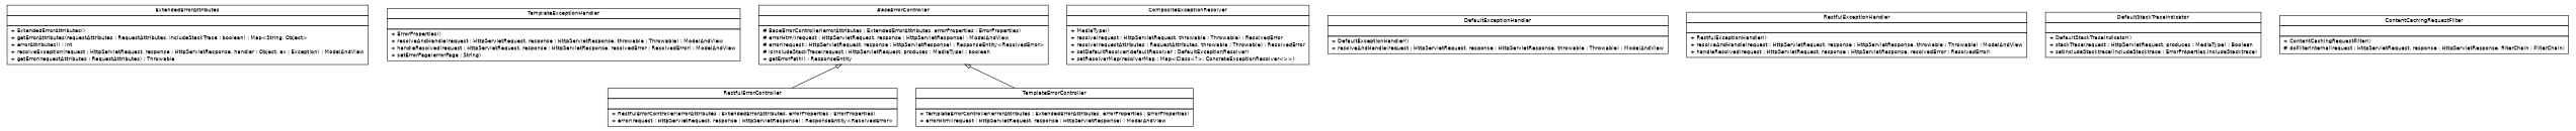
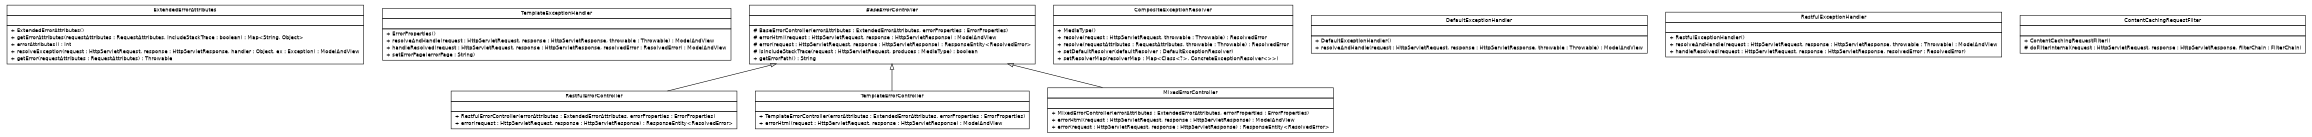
  digraph {
    nodesep=0.25
    ranksep=0.5
    node [fontcolor=black fontname=Helvetica fontsize=10.0 shape=plaintext]
    edge [arrowtail=empty dir=back fontname=Helvetica fontsize=10 headport=p labelfontname=Helvetica labelfontsize=10 tailport=p]
    n1 [label=<<table title="com.yirendai.oss.lib.errorhandle.internal.ExtendedErrorAttributes" border="0" cellborder="1" cellspacing="0" cellpadding="2" port="p" href="./ExtendedErrorAttributes.html"> 		<tr><td><table border="0" cellspacing="0" cellpadding="1"> <tr><td align="center" balign="center"> ExtendedErrorAttributes </td></tr> 		</table></td></tr> 		<tr><td><table border="0" cellspacing="0" cellpadding="1"> <tr><td align="left" balign="left">  </td></tr> 		</table></td></tr> 		<tr><td><table border="0" cellspacing="0" cellpadding="1"> <tr><td align="left" balign="left"> + ExtendedErrorAttributes() </td></tr> <tr><td align="left" balign="left"> + getErrorAttributes(requestAttributes : RequestAttributes, includeStackTrace : boolean) : Map&lt;String, Object&gt; </td></tr> <tr><td align="left" balign="left"> + errorAttributes() : int </td></tr> <tr><td align="left" balign="left"> + resolveException(request : HttpServletRequest, response : HttpServletResponse, handler : Object, ex : Exception) : ModelAndView </td></tr> <tr><td align="left" balign="left"> + getError(requestAttributes : RequestAttributes) : Throwable </td></tr> 		</table></td></tr> 		</table>>]
    n2 [label=<<table title="com.yirendai.oss.lib.errorhandle.internal.TemplateExceptionHandler" border="0" cellborder="1" cellspacing="0" cellpadding="2" port="p" href="./TemplateExceptionHandler.html"> 		<tr><td><table border="0" cellspacing="0" cellpadding="1"> <tr><td align="center" balign="center"> TemplateExceptionHandler </td></tr> 		</table></td></tr> 		<tr><td><table border="0" cellspacing="0" cellpadding="1"> <tr><td align="left" balign="left">  </td></tr> 		</table></td></tr> 		<tr><td><table border="0" cellspacing="0" cellpadding="1"> <tr><td align="left" balign="left"> + ErrorProperties() </td></tr> <tr><td align="left" balign="left"> + resolveAndHandle(request : HttpServletRequest, response : HttpServletResponse, throwable : Throwable) : ModelAndView </td></tr> <tr><td align="left" balign="left"> + handleResolved(request : HttpServletRequest, response : HttpServletResponse, resolvedError : ResolvedError) : ModelAndView </td></tr> <tr><td align="left" balign="left"> + setErrorPage(errorPage : String) </td></tr> 		</table></td></tr> 		</table>>]
-   n3 [label=<<table title="com.yirendai.oss.lib.errorhandle.internal.BaseErrorController" border="0" cellborder="1" cellspacing="0" cellpadding="2" port="p" href="./BaseErrorController.html"> 		<tr><td><table border="0" cellspacing="0" cellpadding="1"> <tr><td align="center" balign="center"><font face="Helvetica-Oblique"> BaseErrorController </font></td></tr> 		</table></td></tr> 		<tr><td><table border="0" cellspacing="0" cellpadding="1"> <tr><td align="left" balign="left">  </td></tr> 		</table></td></tr> 		<tr><td><table border="0" cellspacing="0" cellpadding="1"> <tr><td align="left" balign="left"> # BaseErrorController(errorAttributes : ExtendedErrorAttributes, errorProperties : ErrorProperties) </td></tr> <tr><td align="left" balign="left"> # errorHtml(request : HttpServletRequest, response : HttpServletResponse) : ModelAndView </td></tr> <tr><td align="left" balign="left"> # error(request : HttpServletRequest, response : HttpServletResponse) : ResponseEntity&lt;ResolvedError&gt; </td></tr> <tr><td align="left" balign="left"> # isIncludeStackTrace(request : HttpServletRequest, produces : MediaType) : boolean </td></tr> <tr><td align="left" balign="left"> + getErrorPath() : ResponseEntity </td></tr> 		</table></td></tr> 		</table>>]
+   n3 [label=<<table title="com.yirendai.oss.lib.errorhandle.internal.BaseErrorController" border="0" cellborder="1" cellspacing="0" cellpadding="2" port="p" href="./BaseErrorController.html"> 		<tr><td><table border="0" cellspacing="0" cellpadding="1"> <tr><td align="center" balign="center"><font face="Helvetica-Oblique"> BaseErrorController </font></td></tr> 		</table></td></tr> 		<tr><td><table border="0" cellspacing="0" cellpadding="1"> <tr><td align="left" balign="left">  </td></tr> 		</table></td></tr> 		<tr><td><table border="0" cellspacing="0" cellpadding="1"> <tr><td align="left" balign="left"> # BaseErrorController(errorAttributes : ExtendedErrorAttributes, errorProperties : ErrorProperties) </td></tr> <tr><td align="left" balign="left"> # errorHtml(request : HttpServletRequest, response : HttpServletResponse) : ModelAndView </td></tr> <tr><td align="left" balign="left"> # error(request : HttpServletRequest, response : HttpServletResponse) : ResponseEntity&lt;ResolvedError&gt; </td></tr> <tr><td align="left" balign="left"> # isIncludeStackTrace(request : HttpServletRequest, produces : MediaType) : boolean </td></tr> <tr><td align="left" balign="left"> + getErrorPath() : String </td></tr> 		</table></td></tr> 		</table>>]
    n4 [label=<<table title="com.yirendai.oss.lib.errorhandle.internal.BaseErrorController.RestfulErrorController" border="0" cellborder="1" cellspacing="0" cellpadding="2" port="p" href="./BaseErrorController.RestfulErrorController.html"> 		<tr><td><table border="0" cellspacing="0" cellpadding="1"> <tr><td align="center" balign="center"> RestfulErrorController </td></tr> 		</table></td></tr> 		<tr><td><table border="0" cellspacing="0" cellpadding="1"> <tr><td align="left" balign="left">  </td></tr> 		</table></td></tr> 		<tr><td><table border="0" cellspacing="0" cellpadding="1"> <tr><td align="left" balign="left"> + RestfulErrorController(errorAttributes : ExtendedErrorAttributes, errorProperties : ErrorProperties) </td></tr> <tr><td align="left" balign="left"> + error(request : HttpServletRequest, response : HttpServletResponse) : ResponseEntity&lt;ResolvedError&gt; </td></tr> 		</table></td></tr> 		</table>>]
    n5 [label=<<table title="com.yirendai.oss.lib.errorhandle.internal.BaseErrorController.TemplateErrorController" border="0" cellborder="1" cellspacing="0" cellpadding="2" port="p" href="./BaseErrorController.TemplateErrorController.html"> 		<tr><td><table border="0" cellspacing="0" cellpadding="1"> <tr><td align="center" balign="center"> TemplateErrorController </td></tr> 		</table></td></tr> 		<tr><td><table border="0" cellspacing="0" cellpadding="1"> <tr><td align="left" balign="left">  </td></tr> 		</table></td></tr> 		<tr><td><table border="0" cellspacing="0" cellpadding="1"> <tr><td align="left" balign="left"> + TemplateErrorController(errorAttributes : ExtendedErrorAttributes, errorProperties : ErrorProperties) </td></tr> <tr><td align="left" balign="left"> + errorHtml(request : HttpServletRequest, response : HttpServletResponse) : ModelAndView </td></tr> 		</table></td></tr> 		</table>>]
+   n6 [label=<<table title="com.yirendai.oss.lib.errorhandle.internal.BaseErrorController.MixedErrorController" border="0" cellborder="1" cellspacing="0" cellpadding="2" port="p" href="./BaseErrorController.MixedErrorController.html"> 		<tr><td><table border="0" cellspacing="0" cellpadding="1"> <tr><td align="center" balign="center"> MixedErrorController </td></tr> 		</table></td></tr> 		<tr><td><table border="0" cellspacing="0" cellpadding="1"> <tr><td align="left" balign="left">  </td></tr> 		</table></td></tr> 		<tr><td><table border="0" cellspacing="0" cellpadding="1"> <tr><td align="left" balign="left"> + MixedErrorController(errorAttributes : ExtendedErrorAttributes, errorProperties : ErrorProperties) </td></tr> <tr><td align="left" balign="left"> + errorHtml(request : HttpServletRequest, response : HttpServletResponse) : ModelAndView </td></tr> <tr><td align="left" balign="left"> + error(request : HttpServletRequest, response : HttpServletResponse) : ResponseEntity&lt;ResolvedError&gt; </td></tr> 		</table></td></tr> 		</table>>]
    n7 [label=<<table title="com.yirendai.oss.lib.errorhandle.internal.CompositeExceptionResolver" border="0" cellborder="1" cellspacing="0" cellpadding="2" port="p" href="./CompositeExceptionResolver.html"> 		<tr><td><table border="0" cellspacing="0" cellpadding="1"> <tr><td align="center" balign="center"> CompositeExceptionResolver </td></tr> 		</table></td></tr> 		<tr><td><table border="0" cellspacing="0" cellpadding="1"> <tr><td align="left" balign="left">  </td></tr> 		</table></td></tr> 		<tr><td><table border="0" cellspacing="0" cellpadding="1"> <tr><td align="left" balign="left"> + MediaType() </td></tr> <tr><td align="left" balign="left"> + resolve(request : HttpServletRequest, throwable : Throwable) : ResolvedError </td></tr> <tr><td align="left" balign="left"> + resolve(requestAttributes : RequestAttributes, throwable : Throwable) : ResolvedError </td></tr> <tr><td align="left" balign="left"> + setDefaultResolver(defaultResolver : DefaultExceptionResolver) </td></tr> <tr><td align="left" balign="left"> + setResolverMap(resolverMap : Map&lt;Class&lt;?&gt;, ConcreteExceptionResolver&lt;&gt;&gt;) </td></tr> 		</table></td></tr> 		</table>>]
    n8 [label=<<table title="com.yirendai.oss.lib.errorhandle.internal.DefaultExceptionHandler" border="0" cellborder="1" cellspacing="0" cellpadding="2" port="p" href="./DefaultExceptionHandler.html"> 		<tr><td><table border="0" cellspacing="0" cellpadding="1"> <tr><td align="center" balign="center"> DefaultExceptionHandler </td></tr> 		</table></td></tr> 		<tr><td><table border="0" cellspacing="0" cellpadding="1"> <tr><td align="left" balign="left">  </td></tr> 		</table></td></tr> 		<tr><td><table border="0" cellspacing="0" cellpadding="1"> <tr><td align="left" balign="left"> + DefaultExceptionHandler() </td></tr> <tr><td align="left" balign="left"> + resolveAndHandle(request : HttpServletRequest, response : HttpServletResponse, throwable : Throwable) : ModelAndView </td></tr> 		</table></td></tr> 		</table>>]
    n9 [label=<<table title="com.yirendai.oss.lib.errorhandle.internal.RestfulExceptionHandler" border="0" cellborder="1" cellspacing="0" cellpadding="2" port="p" href="./RestfulExceptionHandler.html"> 		<tr><td><table border="0" cellspacing="0" cellpadding="1"> <tr><td align="center" balign="center"> RestfulExceptionHandler </td></tr> 		</table></td></tr> 		<tr><td><table border="0" cellspacing="0" cellpadding="1"> <tr><td align="left" balign="left">  </td></tr> 		</table></td></tr> 		<tr><td><table border="0" cellspacing="0" cellpadding="1"> <tr><td align="left" balign="left"> + RestfulExceptionHandler() </td></tr> <tr><td align="left" balign="left"> + resolveAndHandle(request : HttpServletRequest, response : HttpServletResponse, throwable : Throwable) : ModelAndView </td></tr> <tr><td align="left" balign="left"> + handleResolved(request : HttpServletRequest, response : HttpServletResponse, resolvedError : ResolvedError) </td></tr> 		</table></td></tr> 		</table>>]
-   n10 [label=<<table title="com.yirendai.oss.lib.errorhandle.internal.DefaultStackTraceIndicator" border="0" cellborder="1" cellspacing="0" cellpadding="2" port="p" href="./DefaultStackTraceIndicator.html"> 		<tr><td><table border="0" cellspacing="0" cellpadding="1"> <tr><td align="center" balign="center"> DefaultStackTraceIndicator </td></tr> 		</table></td></tr> 		<tr><td><table border="0" cellspacing="0" cellpadding="1"> <tr><td align="left" balign="left">  </td></tr> 		</table></td></tr> 		<tr><td><table border="0" cellspacing="0" cellpadding="1"> <tr><td align="left" balign="left"> + DefaultStackTraceIndicator() </td></tr> <tr><td align="left" balign="left"> + stackTrace(request : HttpServletRequest, produces : MediaType) : Boolean </td></tr> <tr><td align="left" balign="left"> + setIncludeStacktrace(includeStacktrace : ErrorProperties.IncludeStacktrace) </td></tr> 		</table></td></tr> 		</table>>]
    n11 [label=<<table title="com.yirendai.oss.lib.errorhandle.internal.ContentCachingRequestFilter" border="0" cellborder="1" cellspacing="0" cellpadding="2" port="p" href="./ContentCachingRequestFilter.html"> 		<tr><td><table border="0" cellspacing="0" cellpadding="1"> <tr><td align="center" balign="center"> ContentCachingRequestFilter </td></tr> 		</table></td></tr> 		<tr><td><table border="0" cellspacing="0" cellpadding="1"> <tr><td align="left" balign="left">  </td></tr> 		</table></td></tr> 		<tr><td><table border="0" cellspacing="0" cellpadding="1"> <tr><td align="left" balign="left"> + ContentCachingRequestFilter() </td></tr> <tr><td align="left" balign="left"> # doFilterInternal(request : HttpServletRequest, response : HttpServletResponse, filterChain : FilterChain) </td></tr> 		</table></td></tr> 		</table>>]
    n3 -> n4
    n3 -> n5
+   n3 -> n6
  }
